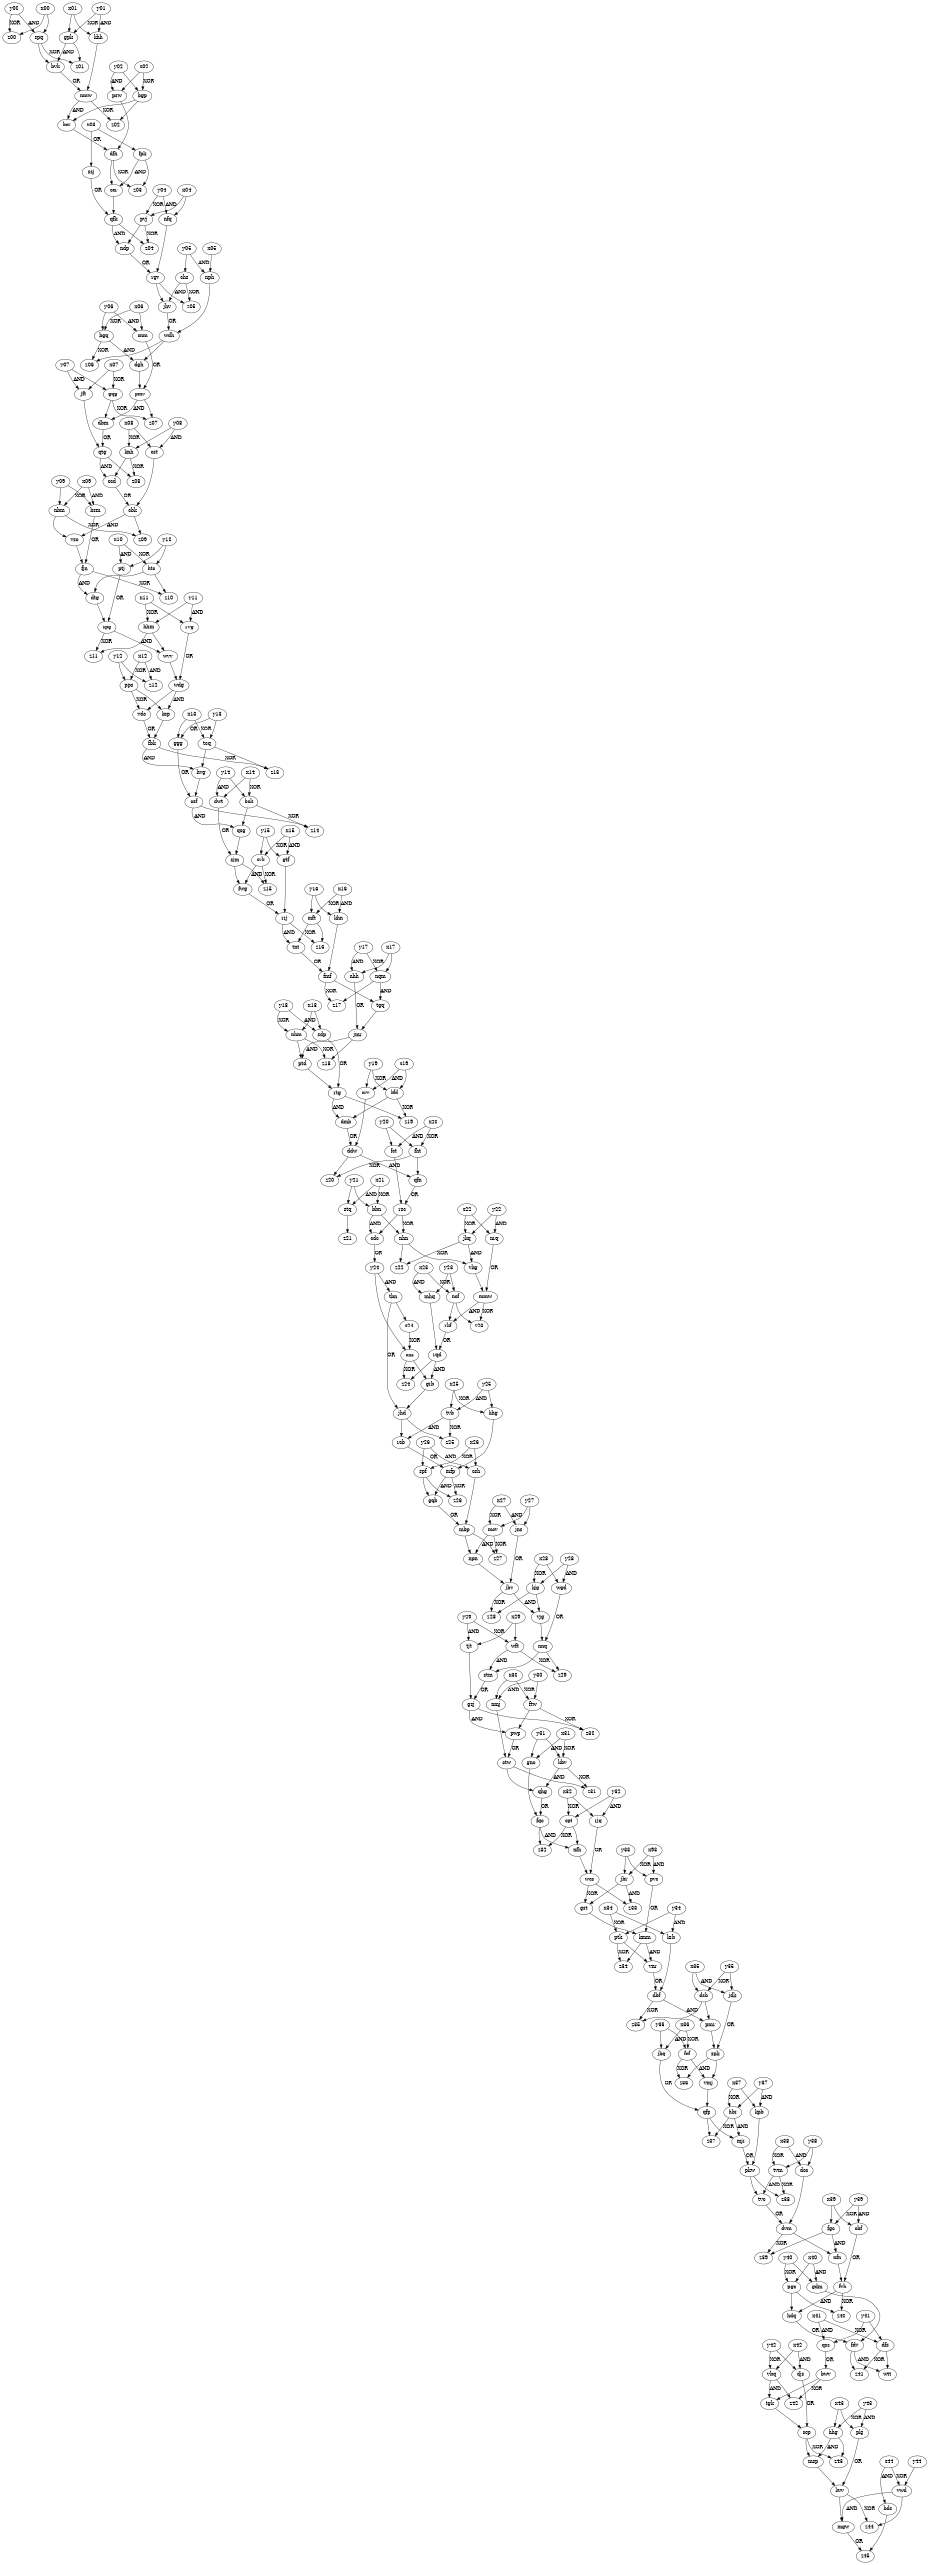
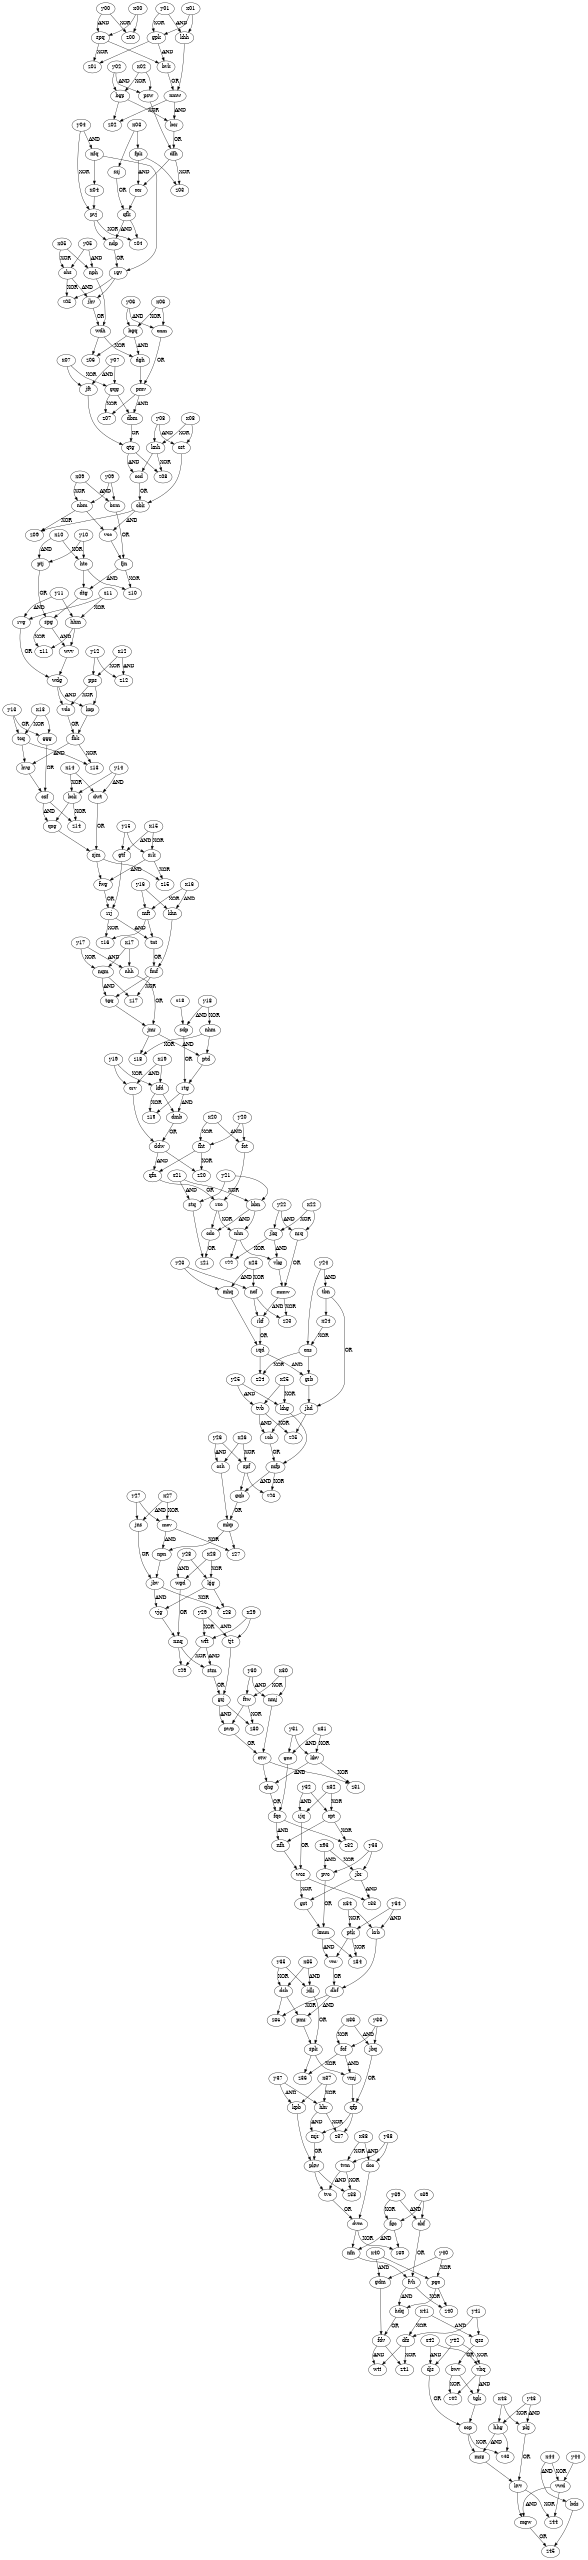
  digraph {
    x23
    mhq
    ncf
    rqd
    z23
    rkf
    grb
    z24
    dbf
    z35
    pmr
    spk
    x41
    qss
    dfs
    bwv
    wtt
    z41
    z42
    tgk
    kbv
    qhg
    z31
    fqc
    z32
    nfh
    djs
    ccp
    msp
    z43
    kvv
    nmw
    bcr
    z02
    dfh
    ccr
    z03
    jns
    jbv
    vjg
    z28
    nnq
    y29
    tjt
    wft
    gsj
    stm
    z29
    z30
    pwp
    y17
    nhh
    nqm
    jmr
    tgq
    z17
    z18
    ptd
    kmm
    vnr
    z34
    hbr
    mjr
    z37
    pkw
    z38
    tvc
    qfk
    ndp
    z04
    rgv
    z05
    jhv
    tvb
    z25
    rcb
    mfp
    jhd
    tvm
    dvm
    vwd
    mgw
    z44
    z45
    cdc
    z21
    x16
    mft
    khn
    tnt
    z16
    fmf
    x37
    kpb
    x24
    cns
    tbn
    y40
    pgc
    gdm
    z40
    hdq
    fdv
    ccd
    cbk
    vsc
    z09
    fjn
    fht
    z20
    qfn
    rsc
    srk
    fwg
    z15
    rrj
    y06
    cnm
    bgq
    pmv
    z06
    dgh
    z07
    dbm
    gqg
    qtg
    wdh
    bsm
    dtg
    z10
    spg
    x15
    gtf
    x10
    htc
    ptj
    x08
    knh
    cst
    z08
    fgc
    nfn
    z39
    fvh
    ssj
    fpk
    x26
    spf
    csh
    z26
    gqb
    mbp
    y02
    psw
    bgp
    x36
    fcf
    jbq
    z36
    vmj
    qfp
    z11
    wvv
    wdg
    ctw
    mmw
    y26
    npn
    z27
    x05
    chs
    nph
    y13
    ggg
    tcq
    csf
    hvg
    z13
    qsg
    z14
    y28
    wgd
    kjg
    sjm
    x31
    gnc
    hhg
    y00
    z00
    spq
    bvk
    z01
    x25
    khg
    x42
    vbq
    pps
    vdc
    kcp
    fbk
    y04
    pvj
    nfq
    x27
    mcv
    jdk
    nhm
    rtg
    x06
    x38
    dcc
    x22
    jkq
    nrq
    z22
    vkg
    x14
    bck
    dwt
    kfd
    z19
    dmb
    ddw
    x34
    ptk
    krb
    y11
    rvg
    hhm
    y08
    cpt
    wcs
    x02
    x20
    fct
    nhn
    x12
    z12
    y32
    rjq
    z33
    gst
    pkj
    pvc
    x09
    nbm
    x07
    jft
    x28
    jbr
    y42
    y19
    crv
    y39
    cbf
    bbn
    y18
    sdp
    x19
    y05
    x32
    ftw
    x44
    bds
    y43
    y30
    nmj
    x40
    x21
    stq
    x30
    y35
    dsb
    y24
    x13
    y22
    y01
    gpk
    khh
    n280 [label=x93]
    y25
    y34
    x11
    y14
    x35
    y37
    y07
    y23
    y41
    x29
    x17
    y16
    y15
    y10
    x03
    y36
    y31
    x00
    x04
    y27
    y38
    y20
    y12
    y09
    x39
    x18
    y44
    x43
    y21
    x01
    y33
    x23 -> mhq [label=AND]
    x23 -> ncf [label=XOR]
    mhq -> rqd
    ncf -> z23
    ncf -> rkf
    rqd -> grb [label=AND]
    rqd -> z24
    rkf -> rqd [label=OR]
    grb -> jhd
    dbf -> z35 [label=XOR]
    dbf -> pmr [label=AND]
    pmr -> spk
    spk -> z36
    spk -> vmj
    x41 -> qss [label=AND]
    x41 -> dfs [label=XOR]
    qss -> bwv [label=OR]
    dfs -> wtt
    dfs -> z41 [label=XOR]
    bwv -> z42 [label=XOR]
    bwv -> tgk
    tgk -> ccp
    kbv -> qhg [label=AND]
    kbv -> z31 [label=XOR]
    qhg -> fqc [label=OR]
    fqc -> z32
    fqc -> nfh [label=AND]
    nfh -> wcs
    djs -> ccp [label=OR]
    ccp -> msp
    ccp -> z43 [label=XOR]
    msp -> kvv
    kvv -> mgw
    kvv -> z44 [label=XOR]
    nmw -> bcr [label=AND]
    nmw -> z02 [label=XOR]
    bcr -> dfh [label=OR]
    dfh -> ccr
    dfh -> z03 [label=XOR]
    ccr -> qfk
    jns -> jbv [label=OR]
    jbv -> vjg [label=AND]
    jbv -> z28 [label=XOR]
    vjg -> nnq
    nnq -> stm
    nnq -> z29
    y29 -> tjt [label=AND]
    y29 -> wft [label=XOR]
    tjt -> gsj
    wft -> stm [label=AND]
    wft -> z29 [label=XOR]
    gsj -> z30
    gsj -> pwp [label=AND]
    stm -> gsj [label=OR]
    pwp -> ctw [label=OR]
    y17 -> nhh [label=AND]
    y17 -> nqm [label=XOR]
    nhh -> jmr [label=OR]
    nqm -> tgq [label=AND]
    nqm -> z17
    jmr -> z18
    jmr -> ptd [label=AND]
    tgq -> jmr
    ptd -> rtg
    kmm -> vnr [label=AND]
    kmm -> z34
    vnr -> dbf [label=OR]
    hbr -> mjr [label=AND]
    hbr -> z37 [label=XOR]
    mjr -> pkw [label=OR]
    pkw -> z38
    pkw -> tvc
    tvc -> dvm [label=OR]
    qfk -> ndp [label=AND]
    qfk -> z04
    ndp -> rgv [label=OR]
    rgv -> z05
    rgv -> jhv
    jhv -> wdh [label=OR]
    tvb -> z25 [label=XOR]
    tvb -> rcb [label=AND]
    rcb -> mfp [label=OR]
    mfp -> z26 [label=XOR]
    mfp -> gqb [label=AND]
    jhd -> z25
    jhd -> rcb
    tvm -> z38 [label=XOR]
    tvm -> tvc [label=AND]
    dvm -> nfn
    dvm -> z39 [label=XOR]
    vwd -> mgw [label=AND]
    vwd -> z44
    mgw -> z45 [label=OR]
-   cdc -> y24 [label=OR]
+   cdc -> z21 [label=OR]
    x16 -> mft [label=XOR]
    x16 -> khn [label=AND]
    mft -> tnt
    mft -> z16
    khn -> fmf
    tnt -> fmf [label=OR]
    fmf -> tgq
    fmf -> z17 [label=XOR]
    x37 -> hbr [label=XOR]
    x37 -> kpb
    kpb -> pkw
    x24 -> cns [label=XOR]
    cns -> grb
    cns -> z24 [label=XOR]
    tbn -> jhd [label=OR]
    tbn -> x24
    y40 -> pgc [label=XOR]
    y40 -> gdm
    pgc -> z40
    pgc -> hdq
    gdm -> fdv
    hdq -> fdv [label=OR]
    fdv -> wtt [label=AND]
    fdv -> z41
    ccd -> cbk [label=OR]
    cbk -> vsc [label=AND]
    cbk -> z09
    vsc -> fjn
    fjn -> dtg [label=AND]
    fjn -> z10 [label=XOR]
    fht -> z20 [label=XOR]
    fht -> qfn
    qfn -> rsc [label=OR]
    rsc -> cdc
    rsc -> nhn [label=XOR]
    srk -> fwg [label=AND]
    srk -> z15 [label=XOR]
    fwg -> rrj [label=OR]
    rrj -> tnt [label=AND]
    rrj -> z16 [label=XOR]
    y06 -> cnm [label=AND]
    y06 -> bgq
    cnm -> pmv [label=OR]
    bgq -> z06 [label=XOR]
    bgq -> dgh [label=AND]
    pmv -> z07
    pmv -> dbm [label=AND]
    dgh -> pmv
    dbm -> qtg [label=OR]
    gqg -> z07 [label=XOR]
    gqg -> dbm
    qtg -> ccd [label=AND]
    qtg -> z08
    wdh -> z06
    wdh -> dgh
    bsm -> fjn [label=OR]
    dtg -> spg
    spg -> z11 [label=XOR]
    spg -> wvv [label=AND]
    x15 -> srk [label=XOR]
    x15 -> gtf [label=AND]
    gtf -> rrj
    x10 -> htc [label=XOR]
    x10 -> ptj [label=AND]
    htc -> dtg
    htc -> z10
    ptj -> spg [label=OR]
    x08 -> knh [label=XOR]
    x08 -> cst
    knh -> ccd
    knh -> z08 [label=XOR]
    cst -> cbk
    fgc -> nfn [label=AND]
    fgc -> z39
    nfn -> fvh
    fvh -> z40 [label=XOR]
    fvh -> hdq [label=AND]
    ssj -> qfk [label=OR]
    fpk -> ccr [label=AND]
    fpk -> z03
    x26 -> spf [label=XOR]
    x26 -> csh
    spf -> z26
    spf -> gqb
    csh -> mbp
    gqb -> mbp [label=OR]
    mbp -> npn
    mbp -> z27
    y02 -> psw [label=AND]
    y02 -> bgp
    psw -> dfh
    bgp -> bcr
    bgp -> z02
    x36 -> fcf [label=XOR]
    x36 -> jbq [label=AND]
    fcf -> z36 [label=XOR]
    fcf -> vmj [label=AND]
    jbq -> qfp [label=OR]
    vmj -> qfp
    qfp -> mjr
    qfp -> z37
    wvv -> wdg
    wdg -> vdc
    wdg -> kcp [label=AND]
    ctw -> qhg
    ctw -> z31
    mmw -> z23 [label=XOR]
    mmw -> rkf [label=AND]
    y26 -> spf
    y26 -> csh [label=AND]
    npn -> jbv
+   x05 -> chs [label=XOR]
    x05 -> nph
    chs -> z05 [label=XOR]
    chs -> jhv [label=AND]
    nph -> wdh
    y13 -> ggg [label=OR]
    y13 -> tcq
    ggg -> csf [label=OR]
    tcq -> hvg
    tcq -> z13
    csf -> qsg [label=AND]
    csf -> z14
    hvg -> csf
    qsg -> sjm
    y28 -> wgd [label=AND]
    y28 -> kjg
    wgd -> nnq [label=OR]
    kjg -> vjg
    kjg -> z28
    sjm -> fwg
    sjm -> z15
    x31 -> kbv [label=XOR]
    x31 -> gnc [label=AND]
    gnc -> fqc
    hhg -> msp [label=AND]
    hhg -> z43
    y00 -> z00 [label=XOR]
    y00 -> spq [label=AND]
    spq -> bvk
    spq -> z01 [label=XOR]
    bvk -> nmw [label=OR]
    x25 -> tvb
    x25 -> khg [label=XOR]
    khg -> mfp
    x42 -> djs [label=AND]
    x42 -> vbq
    vbq -> z42
    vbq -> tgk [label=AND]
    pps -> vdc [label=XOR]
    pps -> kcp
    vdc -> fbk [label=OR]
    kcp -> fbk
    fbk -> hvg [label=AND]
    fbk -> z13 [label=XOR]
    y04 -> pvj [label=XOR]
    y04 -> nfq [label=AND]
    pvj -> ndp
    pvj -> z04 [label=XOR]
    nfq -> rgv
    x27 -> jns [label=AND]
    x27 -> mcv [label=XOR]
    mcv -> npn [label=AND]
    mcv -> z27 [label=XOR]
    jdk -> spk [label=OR]
    nhm -> z18 [label=XOR]
    nhm -> ptd
    rtg -> z19
    rtg -> dmb [label=AND]
    x06 -> cnm
    x06 -> bgq [label=XOR]
    x38 -> tvm [label=XOR]
    x38 -> dcc [label=AND]
    dcc -> dvm
    x22 -> jkq [label=XOR]
    x22 -> nrq
    jkq -> z22 [label=XOR]
    jkq -> vkg [label=AND]
    nrq -> mmw [label=OR]
    vkg -> mmw
    x14 -> bck [label=XOR]
    x14 -> dwt
    bck -> qsg
    bck -> z14 [label=XOR]
    dwt -> sjm [label=OR]
    kfd -> z19 [label=XOR]
    kfd -> dmb
    dmb -> ddw [label=OR]
    ddw -> z20
    ddw -> qfn [label=AND]
    x34 -> ptk [label=XOR]
    x34 -> krb
    ptk -> vnr
    ptk -> z34 [label=XOR]
    krb -> dbf
    y11 -> rvg [label=AND]
    y11 -> hhm
    rvg -> wdg [label=OR]
    hhm -> z11
    hhm -> wvv
    y08 -> knh
    y08 -> cst [label=AND]
    cpt -> z32 [label=XOR]
    cpt -> nfh
    wcs -> z33
    wcs -> gst [label=XOR]
    x02 -> psw
    x02 -> bgp [label=XOR]
    x20 -> fht [label=XOR]
    x20 -> fct [label=AND]
    fct -> rsc
    nhn -> z22
    nhn -> vkg
    x12 -> pps [label=XOR]
    x12 -> z12 [label=AND]
    y32 -> cpt
    y32 -> rjq [label=AND]
    rjq -> wcs [label=OR]
    gst -> kmm
    pkj -> kvv [label=OR]
    pvc -> kmm [label=OR]
    x09 -> bsm [label=AND]
    x09 -> nbm [label=XOR]
    nbm -> vsc
    nbm -> z09 [label=XOR]
    x07 -> gqg [label=XOR]
    x07 -> jft
    jft -> qtg
    x28 -> wgd
    x28 -> kjg [label=XOR]
    jbr -> z33 [label=AND]
    jbr -> gst
    y42 -> djs
    y42 -> vbq [label=XOR]
    y19 -> kfd [label=XOR]
    y19 -> crv
    crv -> ddw
    y39 -> fgc [label=XOR]
    y39 -> cbf [label=AND]
    cbf -> fvh [label=OR]
    bbn -> cdc [label=AND]
    bbn -> nhn
    y18 -> nhm [label=XOR]
    y18 -> sdp [label=AND]
    sdp -> rtg [label=OR]
    x19 -> kfd
    x19 -> crv [label=AND]
    y05 -> chs
    y05 -> nph [label=AND]
    x32 -> cpt [label=XOR]
    x32 -> rjq
    ftw -> z30 [label=XOR]
    ftw -> pwp
    x44 -> vwd [label=XOR]
    x44 -> bds [label=AND]
    bds -> z45
    y43 -> hhg [label=XOR]
    y43 -> pkj [label=AND]
    y30 -> ftw
    y30 -> nmj [label=AND]
    nmj -> ctw
    x40 -> pgc
    x40 -> gdm [label=AND]
    x21 -> bbn [label=XOR]
    x21 -> stq [label=AND]
    stq -> z21
    x30 -> ftw [label=XOR]
    x30 -> nmj
    y35 -> jdk
    y35 -> dsb [label=XOR]
    dsb -> z35
    dsb -> pmr
    y24 -> cns
    y24 -> tbn [label=AND]
    x13 -> ggg
    x13 -> tcq [label=XOR]
    y22 -> jkq
    y22 -> nrq [label=AND]
    y01 -> gpk [label=XOR]
    y01 -> khh [label=AND]
    gpk -> bvk [label=AND]
    gpk -> z01
    khh -> nmw
    n280 -> pvc [label=AND]
    n280 -> jbr [label=XOR]
    y25 -> tvb [label=AND]
    y25 -> khg
    y34 -> ptk
    y34 -> krb [label=AND]
    x11 -> rvg
    x11 -> hhm [label=XOR]
    y14 -> bck
    y14 -> dwt [label=AND]
    x35 -> jdk [label=AND]
    x35 -> dsb
    y37 -> hbr
    y37 -> kpb [label=AND]
    y07 -> gqg
    y07 -> jft [label=AND]
    y23 -> mhq
    y23 -> ncf
    y41 -> qss
    y41 -> dfs
    x29 -> tjt
    x29 -> wft
    x17 -> nhh
    x17 -> nqm
    y16 -> mft
    y16 -> khn
    y15 -> srk
    y15 -> gtf
    y10 -> htc
    y10 -> ptj
    x03 -> ssj
    x03 -> fpk
    y36 -> fcf
    y36 -> jbq
    y31 -> kbv
    y31 -> gnc
    x00 -> z00
    x00 -> spq
    x04 -> pvj
-   x04 -> nfq
+   nfq -> x04
    y27 -> jns
    y27 -> mcv
    y38 -> tvm
    y38 -> dcc
    y20 -> fht
    y20 -> fct
    y12 -> pps
    y12 -> z12
    y09 -> bsm
    y09 -> nbm
    x39 -> fgc
    x39 -> cbf
-   x18 -> nhm
    x18 -> sdp
    y44 -> vwd
    x43 -> hhg
    x43 -> pkj
    y21 -> bbn
    y21 -> stq
    x01 -> gpk
    x01 -> khh
    y33 -> pvc
    y33 -> jbr
  }
